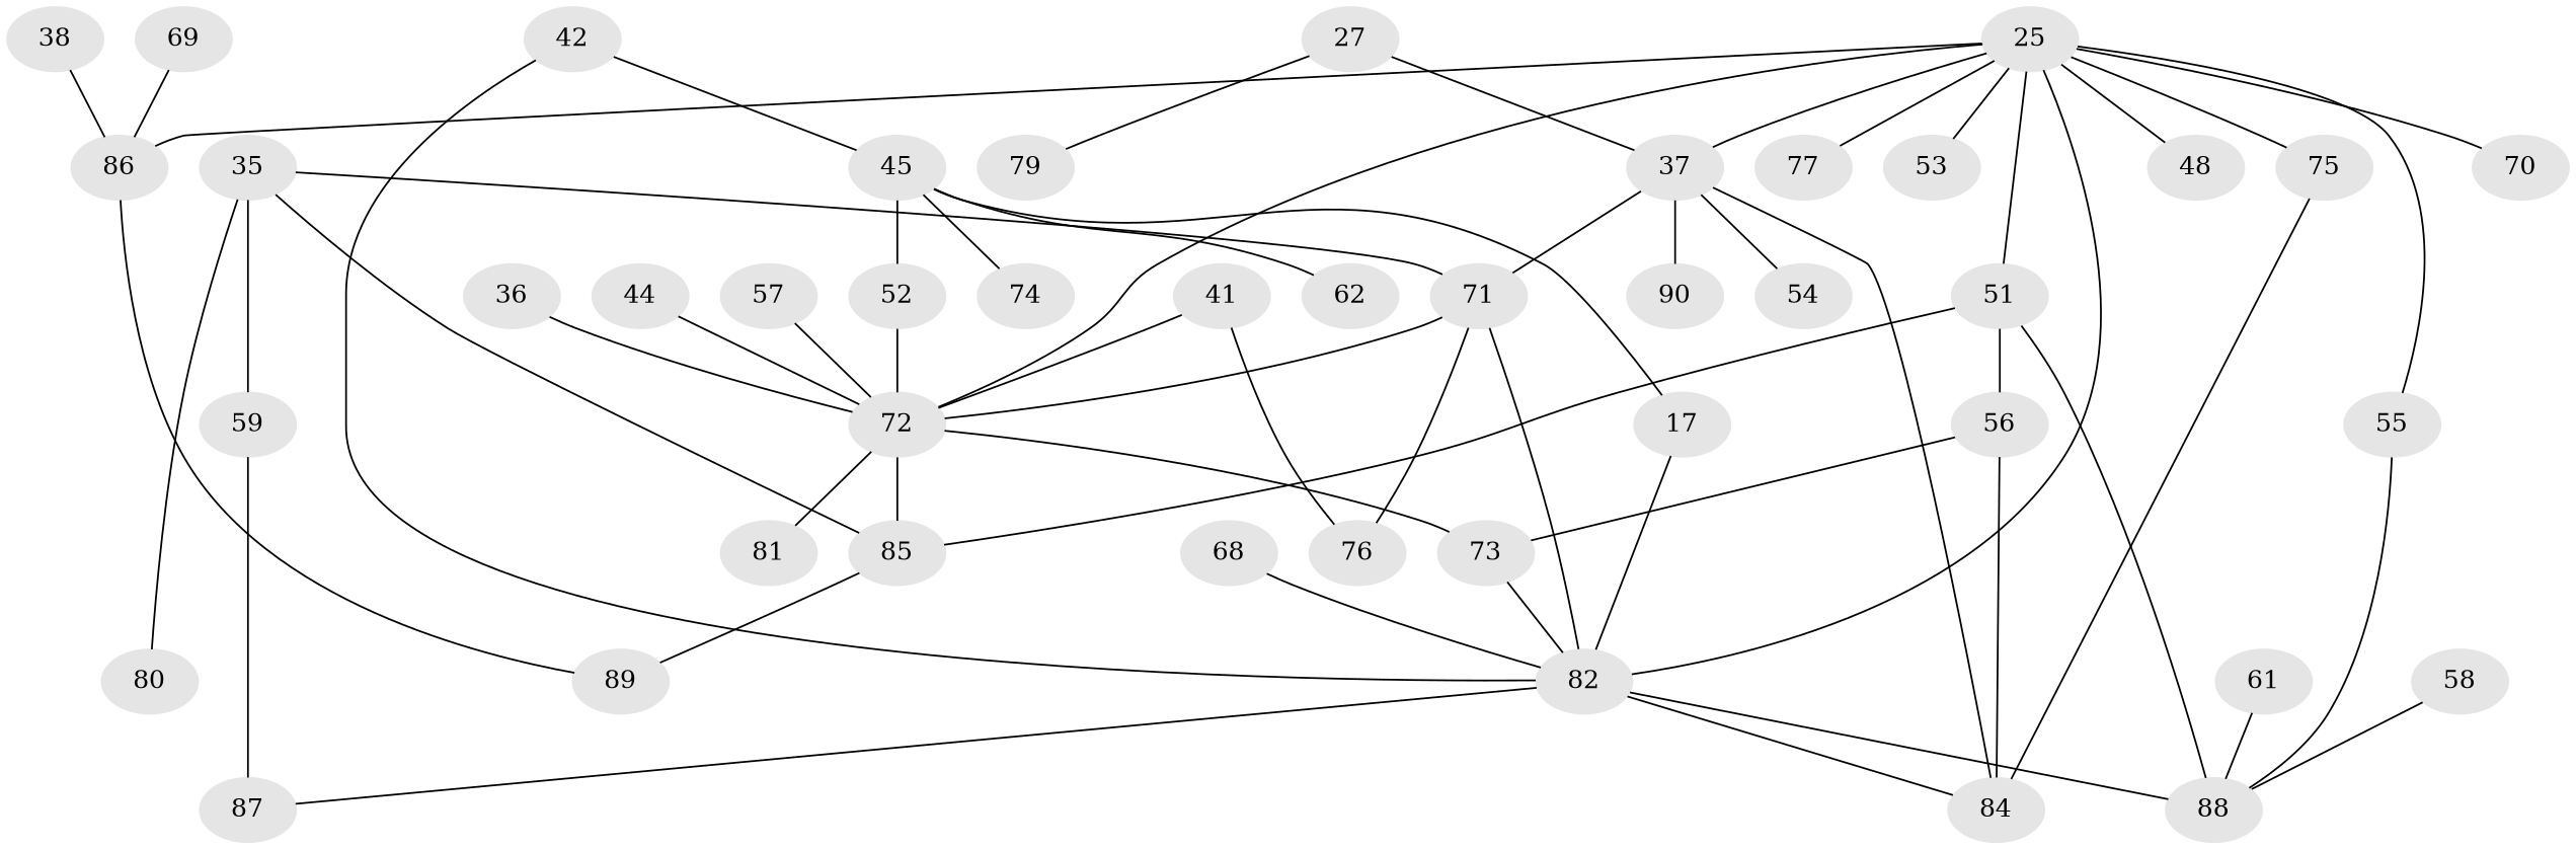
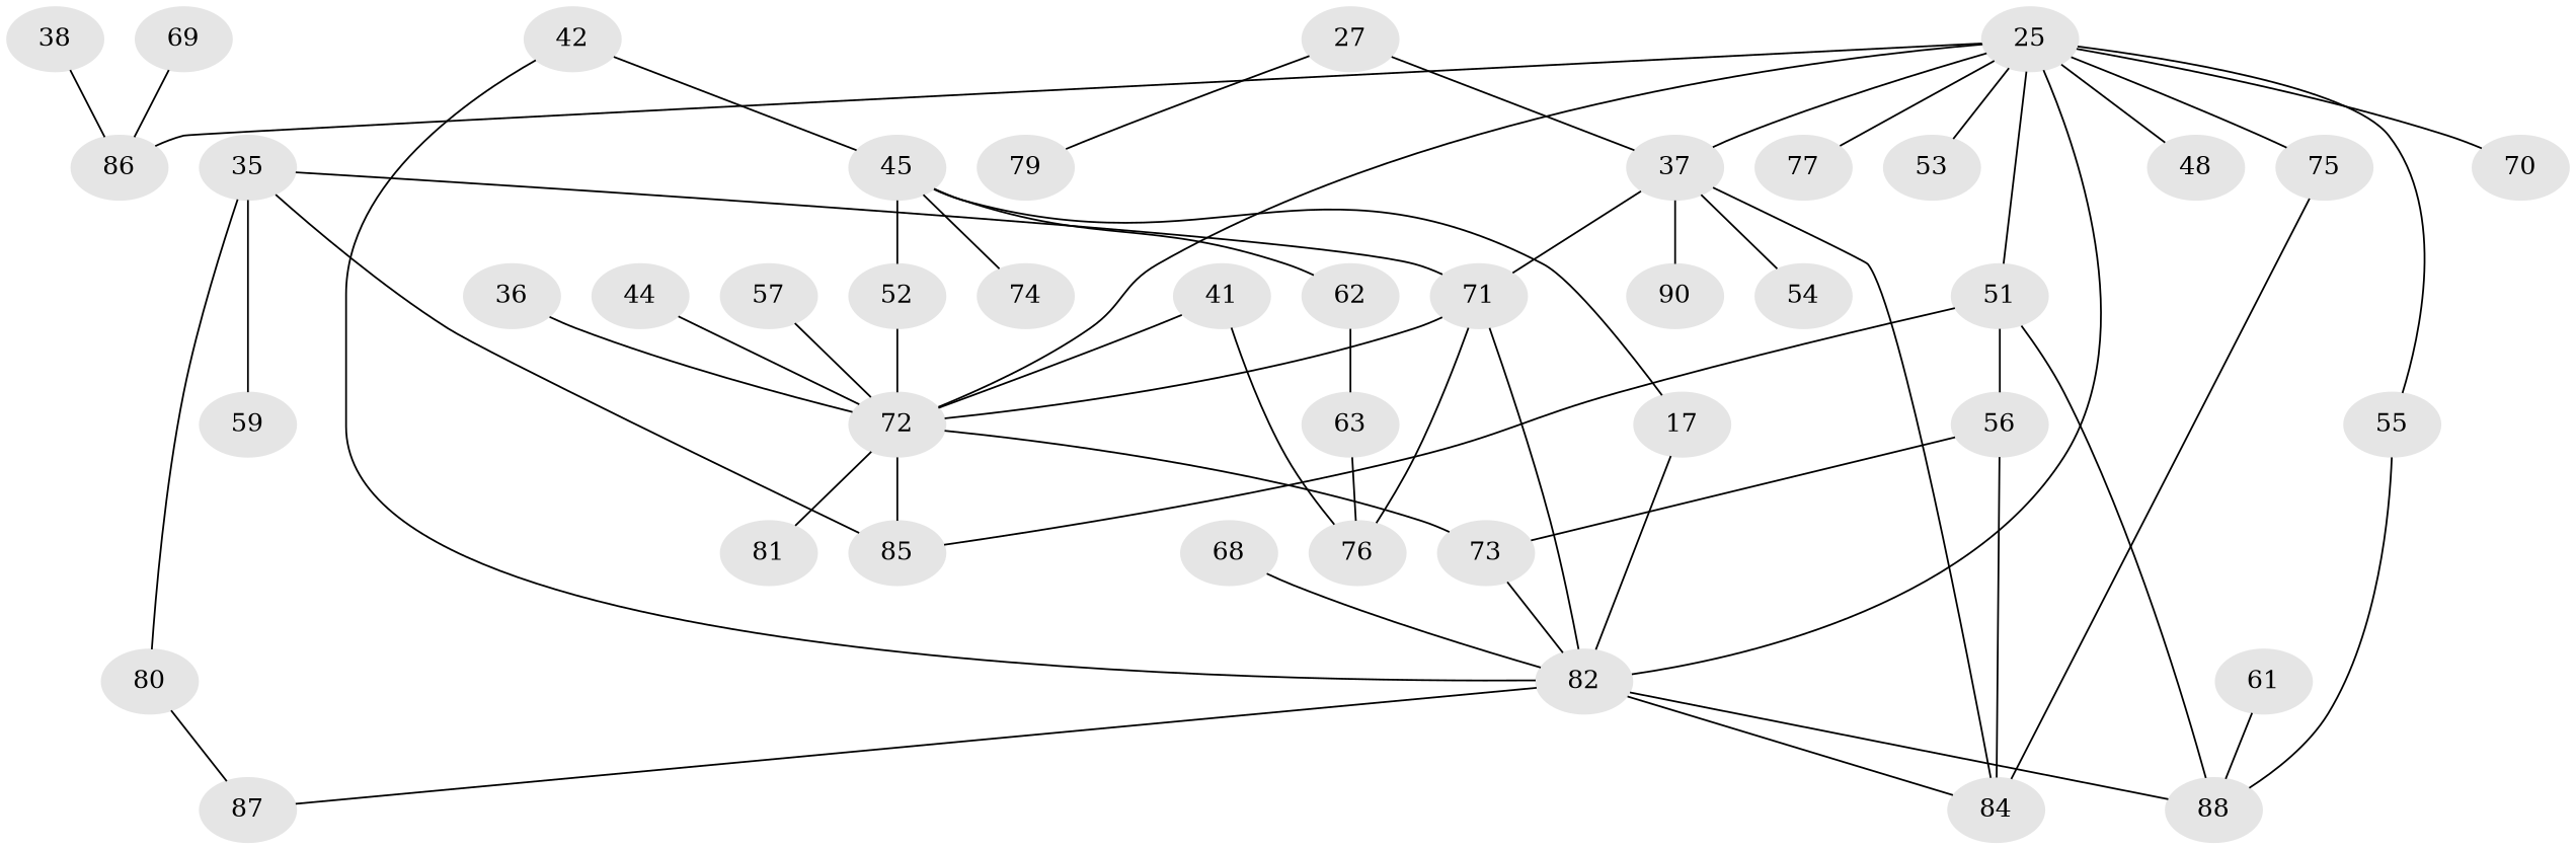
  graph {
    node [color=gray90 style=filled]
    25 [super="+1+11+22"]
    37 [super="+4+12+33"]
    48
    51 [super="+23+26+49"]
    55
    70
    72 [super="+21+17+24+46"]
    75 [super="+65+40"]
    77
    82 [super="+14+16"]
    n11 [label=53]
    86 [super="+30"]
    71 [super="+7+5"]
    54
    84 [super="+28"]
    90
    85
    56 [super="+53"]
    88 [super="+20+78"]
    73 [super="+60+44+64"]
    81
    87
-   89
    27
    79
    35 [super="+34+18+8"]
    59
    80
    76 [super="+66"]
    36
    38
    41
    42 [super="+15"]
    45
    52
    62
    n37 [label=17]
    74
    n39 [label=44]
+   63
    57
-   58
    61
    68
    69
    25 -- 37 [weight=2]
    25 -- 48
    25 -- 51 [weight=2]
    25 -- 55
    25 -- 70
    25 -- 72
    25 -- 75 [weight=2]
    25 -- 77
    25 -- 82 [weight=2]
    25 -- n11
    25 -- 86 [weight=2]
    37 -- 71 [weight=2]
    37 -- 54
    37 -- 84
    37 -- 90
    51 -- 85
    51 -- 56 [weight=2]
    51 -- 88 [weight=2]
    55 -- 88
    72 -- 85
    72 -- 73
    72 -- 81
    75 -- 84
    82 -- 84
    82 -- 88
    82 -- 87
-   86 -- 89
    71 -- 72
    71 -- 82 [weight=2]
    71 -- 76 [weight=2]
-   85 -- 89
    56 -- 84
    56 -- 73
    73 -- 82
    27 -- 37
    27 -- 79
    35 -- 71
    35 -- 85
    35 -- 59
    35 -- 80
-   59 -- 87
+   80 -- 87
    36 -- 72
    38 -- 86
    41 -- 72
    41 -- 76
    42 -- 82
    42 -- 45
    45 -- 52
    45 -- 62
    45 -- n37
    45 -- 74
    52 -- 72
+   62 -- 63
    n37 -- 82
    n39 -- 72
+   63 -- 76
    57 -- 72
-   58 -- 88
    61 -- 88
    68 -- 82 [weight=2]
    69 -- 86
  }
